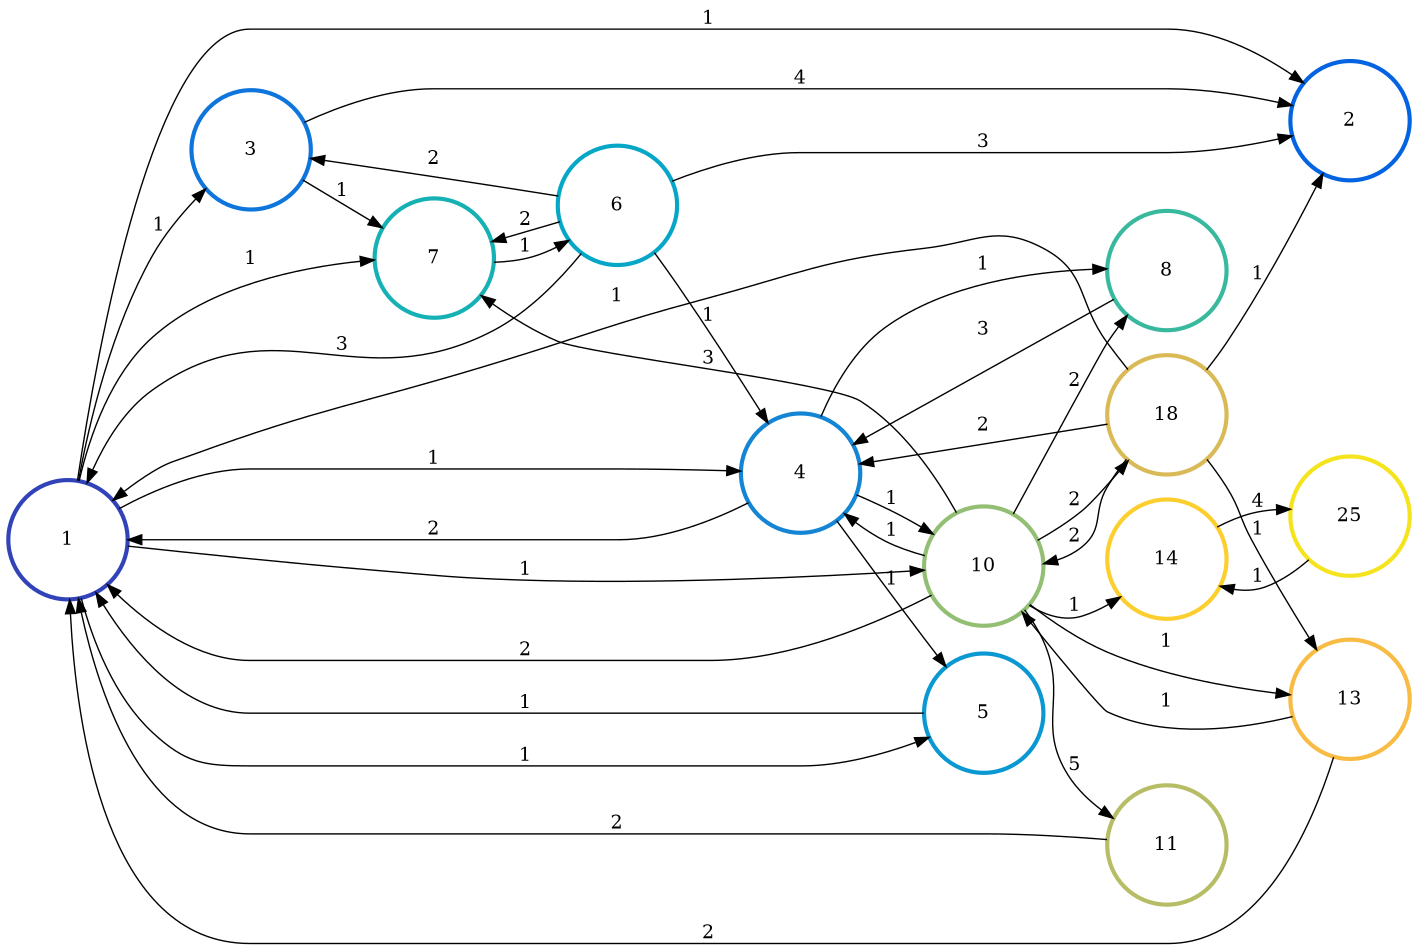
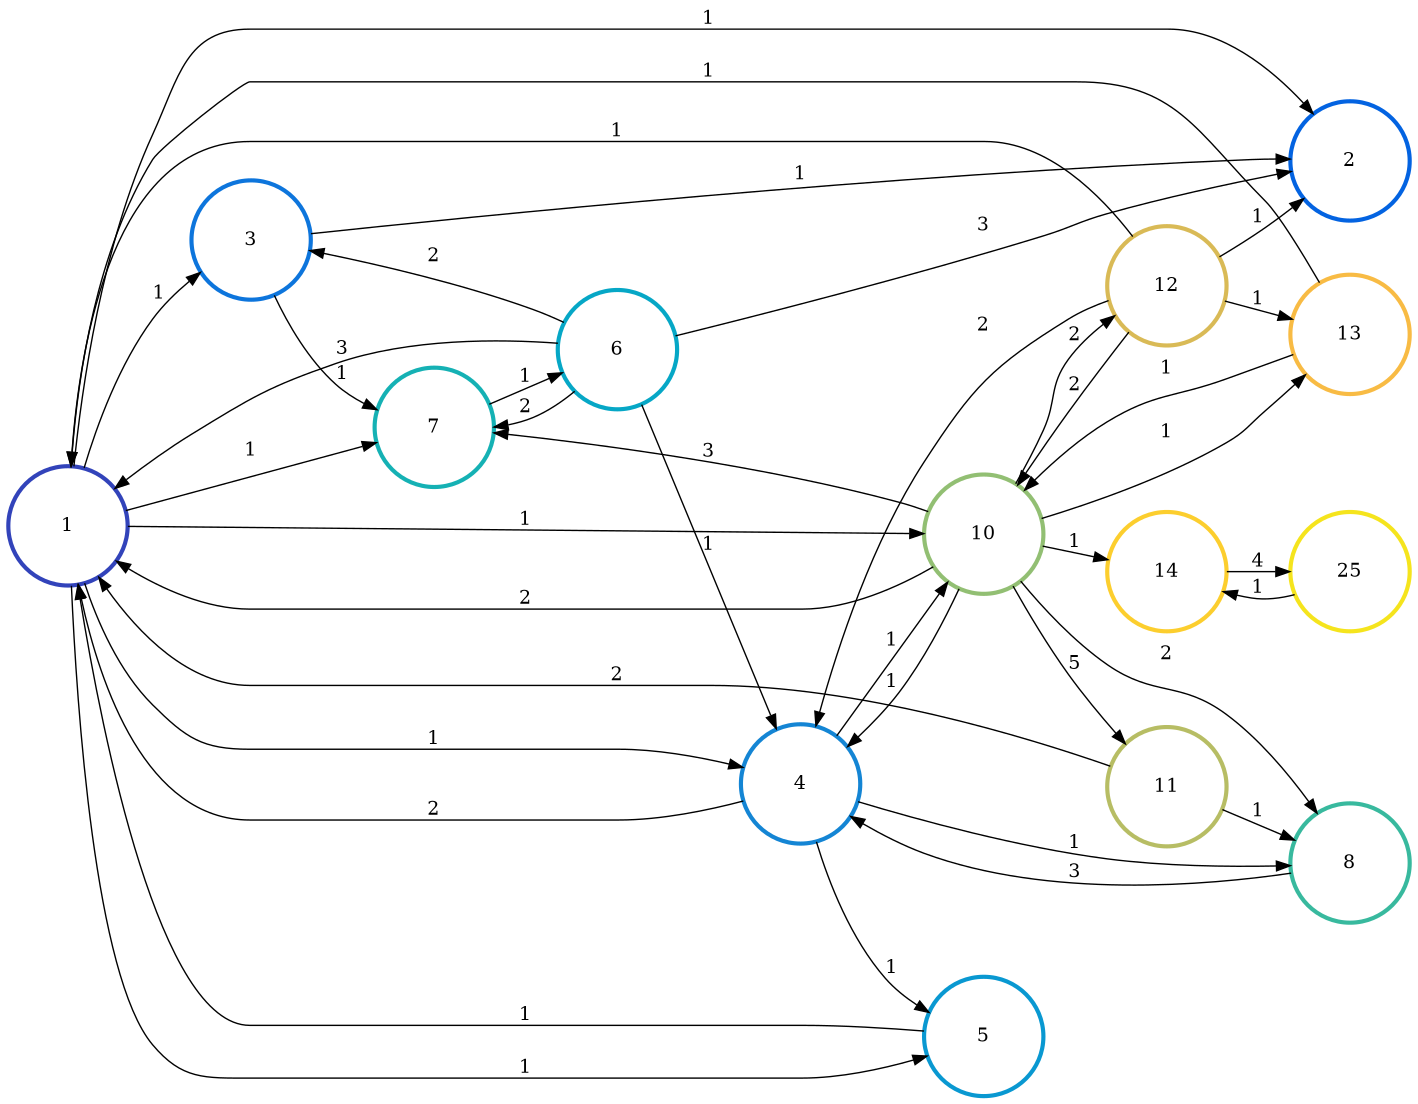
  digraph {
    rankdir=LR
    node [penwidth=3]
    edge [color=black penwidth=1]
    n1 [color="#3243BA" height=1.2 label=1 width=1.2]
    n2 [color="#0363E1" height=1.2 label=2 width=1.2]
    n3 [color="#0D75DC" height=1.2 label=3 width=1.2]
    n4 [color="#1485D4" height=1.2 label=4 width=1.2]
    n5 [color="#0998D1" height=1.2 label=5 width=1.2]
    n6 [color="#15B1B4" height=1.2 label=7 width=1.2]
    n7 [color="#92BF73" height=1.2 label=10 width=1.2]
    n8 [color="#38B99E" height=1.2 label=8 width=1.2]
    n9 [color="#06A7C6" height=1.2 label=6 width=1.2]
    n10 [color="#B7BD64" height=1.2 label=11 width=1.2]
-   n11 [color="#D9BA56" height=1.2 label=18 width=1.2]
+   n11 [color="#D9BA56" height=1.2 label=12 width=1.2]
    n12 [color="#F8BB44" height=1.2 label=13 width=1.2]
    n13 [color="#FCCE2E" height=1.2 label=14 width=1.2]
    n14 [color="#F5E41D" height=1.2 label=25 width=1.2]
    n1 -> n2 [label=1]
    n1 -> n3 [label=1]
    n1 -> n4 [label=1]
    n1 -> n5 [label=1]
    n1 -> n6 [label=1]
    n1 -> n7 [label=1]
-   n3 -> n2 [label=4]
+   n3 -> n2 [label=1]
    n3 -> n6 [label=1]
    n4 -> n1 [label=2]
    n4 -> n5 [label=1]
    n4 -> n7 [label=1]
    n4 -> n8 [label=1]
    n5 -> n1 [label=1]
    n6 -> n9 [label=1]
    n7 -> n1 [label=2]
    n7 -> n4 [label=1]
    n7 -> n6 [label=3]
    n7 -> n8 [label=2]
    n7 -> n10 [label=5]
    n7 -> n11 [label=2]
    n7 -> n12 [label=1]
    n7 -> n13 [label=1]
    n8 -> n4 [label=3]
    n9 -> n1 [label=3]
    n9 -> n2 [label=3]
    n9 -> n3 [label=2]
    n9 -> n4 [label=1]
    n9 -> n6 [label=2]
    n10 -> n1 [label=2]
+   n10 -> n8 [label=1]
    n11 -> n1 [label=1]
    n11 -> n2 [label=1]
    n11 -> n4 [label=2]
    n11 -> n7 [label=2]
    n11 -> n12 [label=1]
-   n12 -> n1 [label=2]
+   n12 -> n1 [label=1]
    n12 -> n7 [label=1]
    n13 -> n14 [label=4]
    n14 -> n13 [label=1]
  }
